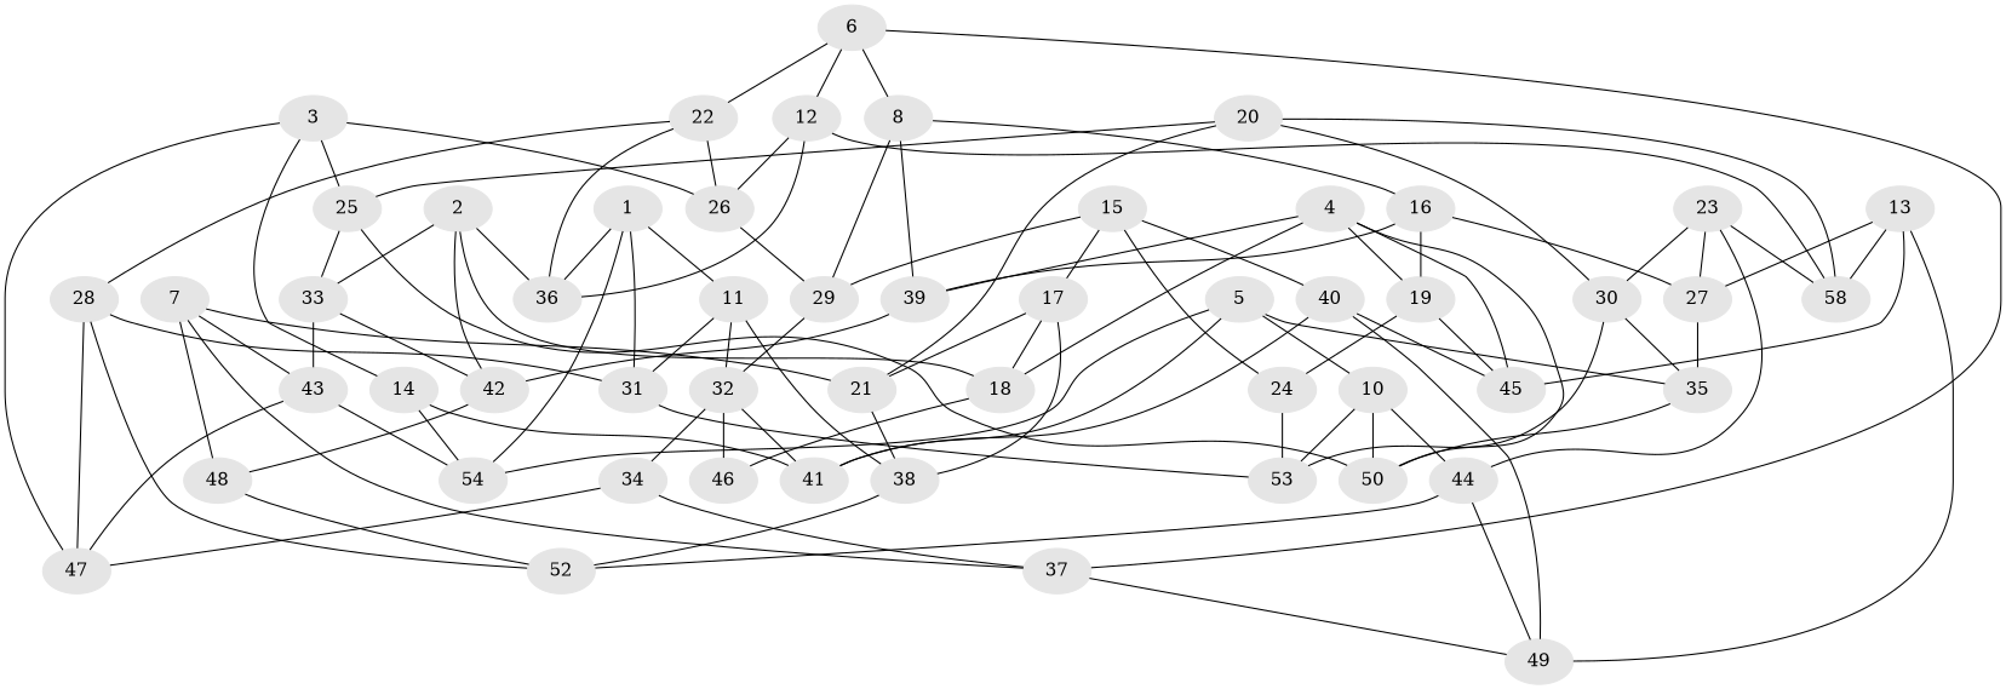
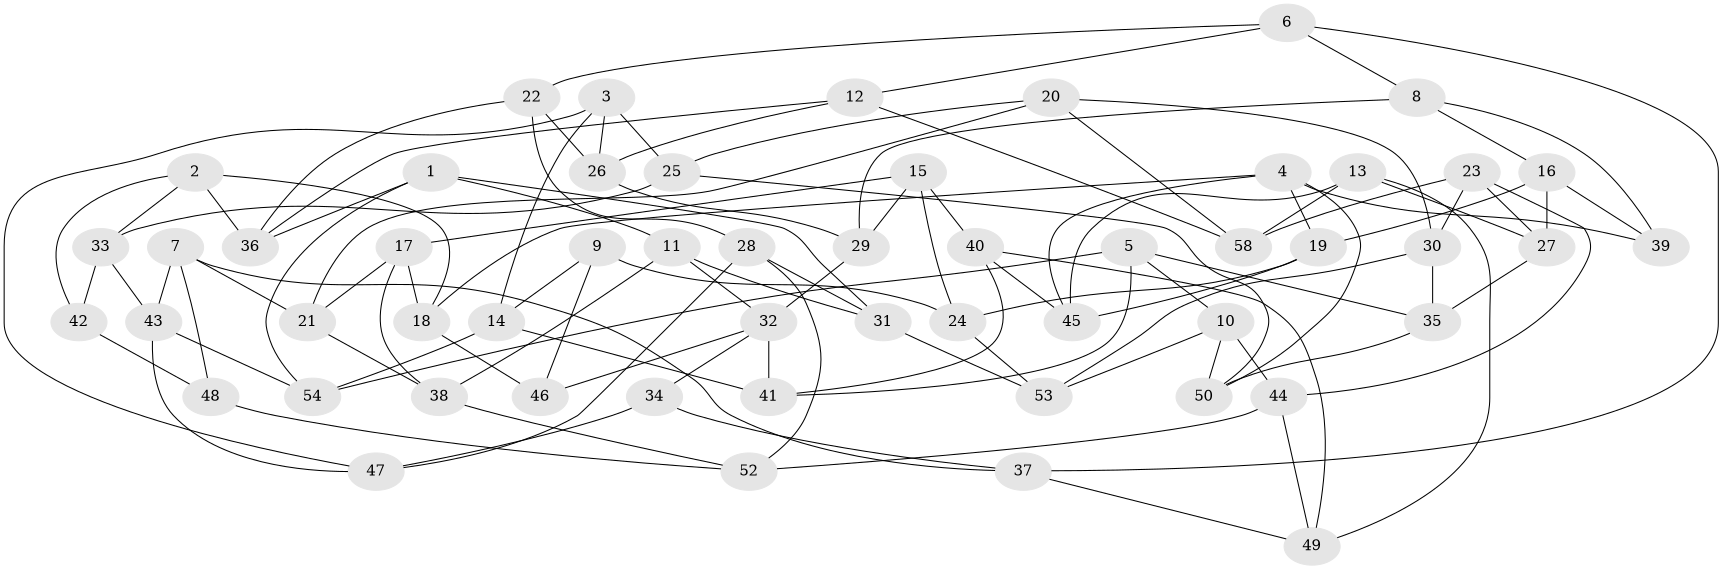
  graph {
    node [color=gray90 style=filled]
    1
    11
    31
    36
    54
    32
    38
    53
    2
    18
    33
    42
    46
    43
    48
    3
    14
    25
    26
    47
    41
    50
    29
    4
    39
    45
    19
    5
    10
    35
    44
    6
    8
    12
    22
    37
    16
    n38 [label=58]
    28
    49
    7
    21
    52
    27
+   9
    24
    34
    13
    15
    17
    40
    20
    30
    23
    1 -- 11
    1 -- 31
    1 -- 36
    1 -- 54
    11 -- 31
    11 -- 32
    11 -- 38
    31 -- 53
    32 -- 46
    32 -- 41
    32 -- 34
    38 -- 52
    2 -- 36
    2 -- 18
    2 -- 33
    2 -- 42
    18 -- 46
    33 -- 42
    33 -- 43
    42 -- 48
    43 -- 54
    43 -- 47
    48 -- 52
    3 -- 14
    3 -- 25
    3 -- 26
    3 -- 47
    14 -- 54
    14 -- 41
    25 -- 33
    25 -- 50
    26 -- 29
    29 -- 32
    4 -- 18
    4 -- 50
    4 -- 39
    4 -- 45
    4 -- 19
-   39 -- 42
    19 -- 45
    19 -- 24
    5 -- 54
    5 -- 41
    5 -- 10
    5 -- 35
    10 -- 53
    10 -- 50
    10 -- 44
    35 -- 50
    44 -- 49
    44 -- 52
    6 -- 8
    6 -- 12
    6 -- 22
    6 -- 37
    8 -- 29
    8 -- 39
    8 -- 16
    12 -- 36
    12 -- 26
    12 -- n38
    22 -- 36
    22 -- 26
    22 -- 28
    37 -- 49
    16 -- 39
    16 -- 19
    16 -- 27
    28 -- 31
    28 -- 47
    28 -- 52
    7 -- 43
    7 -- 48
    7 -- 37
    7 -- 21
    21 -- 38
    27 -- 35
+   9 -- 46
+   9 -- 14
+   9 -- 24
    24 -- 53
    34 -- 47
    34 -- 37
    13 -- 45
    13 -- n38
    13 -- 49
    13 -- 27
    15 -- 29
    15 -- 24
    15 -- 17
    15 -- 40
    17 -- 38
    17 -- 18
    17 -- 21
    40 -- 41
    40 -- 45
    40 -- 49
    20 -- 25
    20 -- n38
    20 -- 21
    20 -- 30
    30 -- 53
    30 -- 35
    23 -- 44
    23 -- n38
    23 -- 27
    23 -- 30
  }
